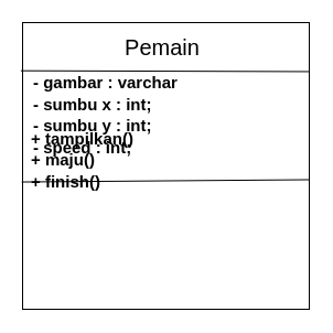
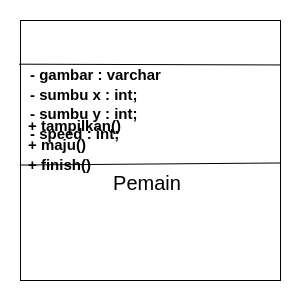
  <mxCell id="0" />
  <mxCell id="1" parent="0" />
  <mxCell id="2" value="" style="whiteSpace=wrap;html=1;aspect=fixed;" vertex="1" parent="1"><mxGeometry x="20" y="20" width="260" height="260" as="geometry" /></mxCell>
  <mxCell id="3" value="" style="endArrow=none;html=1;rounded=0;exitX=-0.006;exitY=0.168;exitDx=0;exitDy=0;exitPerimeter=0;entryX=0.999;entryY=0.171;entryDx=0;entryDy=0;entryPerimeter=0;" edge="1" parent="1" source="2" target="2"><mxGeometry width="50" height="50" relative="1" as="geometry"><mxPoint x="172" y="190" as="sourcePoint" /><mxPoint x="222" y="140" as="targetPoint" /></mxGeometry></mxCell>
- <mxCell id="4" value="&lt;span style=&quot;font-size: 20px;&quot;&gt;Pemain&lt;/span&gt;" style="text;html=1;strokeColor=none;fillColor=none;align=center;verticalAlign=middle;whiteSpace=wrap;rounded=0;strokeWidth=2;" vertex="1" parent="1"><mxGeometry x="117" y="27" width="60" height="30" as="geometry" /></mxCell>
+ <mxCell id="4" value="&lt;span style=&quot;font-size: 20px;&quot;&gt;Pemain&lt;/span&gt;" style="text;html=1;strokeColor=none;fillColor=none;align=center;verticalAlign=middle;whiteSpace=wrap;rounded=0;strokeWidth=2;" vertex="1" parent="1"><mxGeometry x="117" y="167" width="60" height="30" as="geometry" /></mxCell>
  <mxCell id="5" value="" style="endArrow=none;html=1;rounded=0;exitX=-0.003;exitY=0.556;exitDx=0;exitDy=0;entryX=1.001;entryY=0.548;entryDx=0;entryDy=0;exitPerimeter=0;entryPerimeter=0;" edge="1" parent="1" source="2" target="2"><mxGeometry width="50" height="50" relative="1" as="geometry"><mxPoint x="172" y="190" as="sourcePoint" /><mxPoint x="222" y="140" as="targetPoint" /></mxGeometry></mxCell>
  <mxCell id="6" value="&lt;p style=&quot;line-height: 30%; font-size: 15px;&quot;&gt;&lt;font style=&quot;font-size: 15px;&quot;&gt;&lt;b&gt;- gambar : varchar&lt;/b&gt;&lt;/font&gt;&lt;/p&gt;&lt;p style=&quot;line-height: 30%; font-size: 15px;&quot;&gt;&lt;font style=&quot;font-size: 15px;&quot;&gt;&lt;b&gt;- sumbu x : int;&lt;/b&gt;&lt;/font&gt;&lt;/p&gt;&lt;p style=&quot;line-height: 30%; font-size: 15px;&quot;&gt;&lt;font style=&quot;font-size: 15px;&quot;&gt;&lt;b&gt;- sumbu y : int;&lt;/b&gt;&lt;/font&gt;&lt;/p&gt;&lt;p style=&quot;line-height: 30%; font-size: 15px;&quot;&gt;&lt;font style=&quot;font-size: 15px;&quot;&gt;&lt;b&gt;- speed : int;&lt;/b&gt;&lt;/font&gt;&lt;/p&gt;" style="text;html=1;strokeColor=none;fillColor=none;align=left;verticalAlign=middle;whiteSpace=wrap;rounded=0;" vertex="1" parent="1"><mxGeometry x="28" y="89" width="140" height="30" as="geometry" /></mxCell>
  <mxCell id="7" value="&lt;p style=&quot;line-height: 30%; font-size: 15px;&quot;&gt;&lt;b&gt;+ tampilkan()&lt;/b&gt;&lt;/p&gt;&lt;p style=&quot;line-height: 30%; font-size: 15px;&quot;&gt;&lt;b style=&quot;background-color: initial;&quot;&gt;+ maju()&lt;/b&gt;&lt;/p&gt;&lt;p style=&quot;line-height: 30%; font-size: 15px;&quot;&gt;&lt;b&gt;+ finish()&lt;/b&gt;&lt;/p&gt;" style="text;html=1;strokeColor=none;fillColor=none;align=left;verticalAlign=middle;whiteSpace=wrap;rounded=0;" vertex="1" parent="1"><mxGeometry x="26" y="130" width="140" height="30" as="geometry" /></mxCell>
